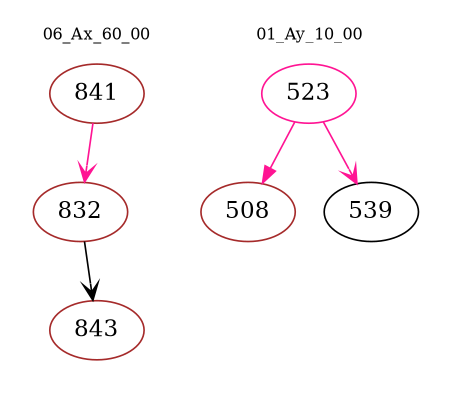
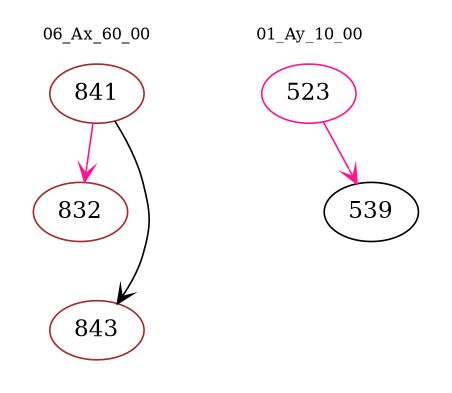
  digraph {
    node [color=brown]
    edge [arrowhead=vee color=deeppink]
    n1 [label=841]
    n2 [label=832]
    n3 [label=843]
    n4 [color=deeppink label=523]
-   n5 [label=508]
    n6 [color=black label=539]
    subgraph cluster_1 {
      color=white
      fontsize=10
      label="06_Ax_60_00"
      n1
      n2
      n3
    }
    subgraph cluster_2 {
      color=white
      fontsize=10
      label="01_Ay_10_00"
      n4
-     n5
      n6
    }
    n1 -> n2
-   n2 -> n3 [color=black]
-   n4 -> n5 [arrowhead=normal]
+   n1 -> n3 [color=black]
    n4 -> n6
  }
